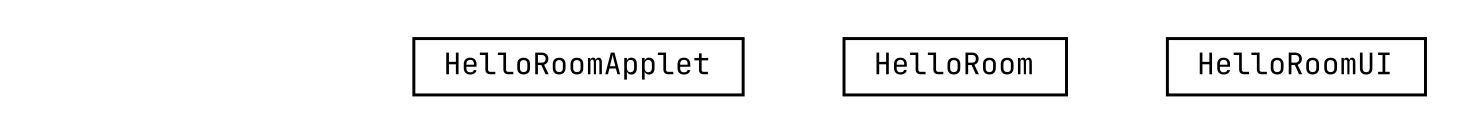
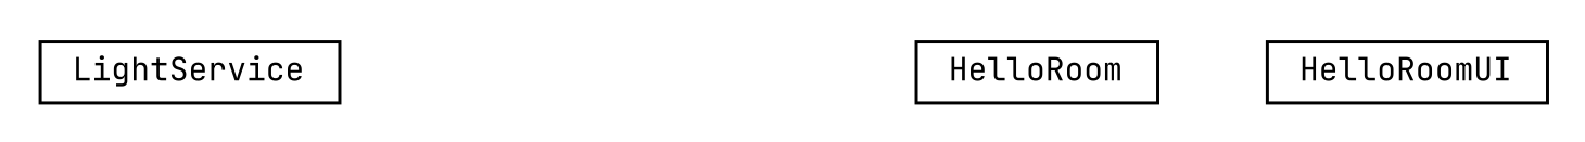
  digraph {
    nodesep=0.25
    ranksep=0.5
    fontname="JetBrains Mono"
    node [fontcolor=black fontname="JetBrains Mono" fontsize=10.0 shape=plaintext]
-   n2 [label=<<table title="context.arch.intelligibility.apps.helloroom.HelloRoomApplet" border="0" cellborder="1" cellspacing="0" cellpadding="2" port="p" href="./HelloRoomApplet.html"> 		<tr><td><table border="0" cellspacing="0" cellpadding="1"> <tr><td align="center" balign="center"> HelloRoomApplet </td></tr> 		</table></td></tr> 		</table>>]
+   n1 [label=<<table title="context.arch.intelligibility.apps.helloroom.LightService" border="0" cellborder="1" cellspacing="0" cellpadding="2" port="p" href="./LightService.html"> 		<tr><td><table border="0" cellspacing="0" cellpadding="1"> <tr><td align="center" balign="center"> LightService </td></tr> 		</table></td></tr> 		</table>>]
    n3 [label=<<table title="context.arch.intelligibility.apps.helloroom.HelloRoom" border="0" cellborder="1" cellspacing="0" cellpadding="2" port="p" href="./HelloRoom.html"> 		<tr><td><table border="0" cellspacing="0" cellpadding="1"> <tr><td align="center" balign="center"> HelloRoom </td></tr> 		</table></td></tr> 		</table>>]
    n4 [label=<<table title="context.arch.intelligibility.apps.helloroom.HelloRoom.HelloRoomUI" border="0" cellborder="1" cellspacing="0" cellpadding="2" port="p" href="./HelloRoom.HelloRoomUI.html"> 		<tr><td><table border="0" cellspacing="0" cellpadding="1"> <tr><td align="center" balign="center"> HelloRoomUI </td></tr> 		</table></td></tr> 		</table>>]
  }
